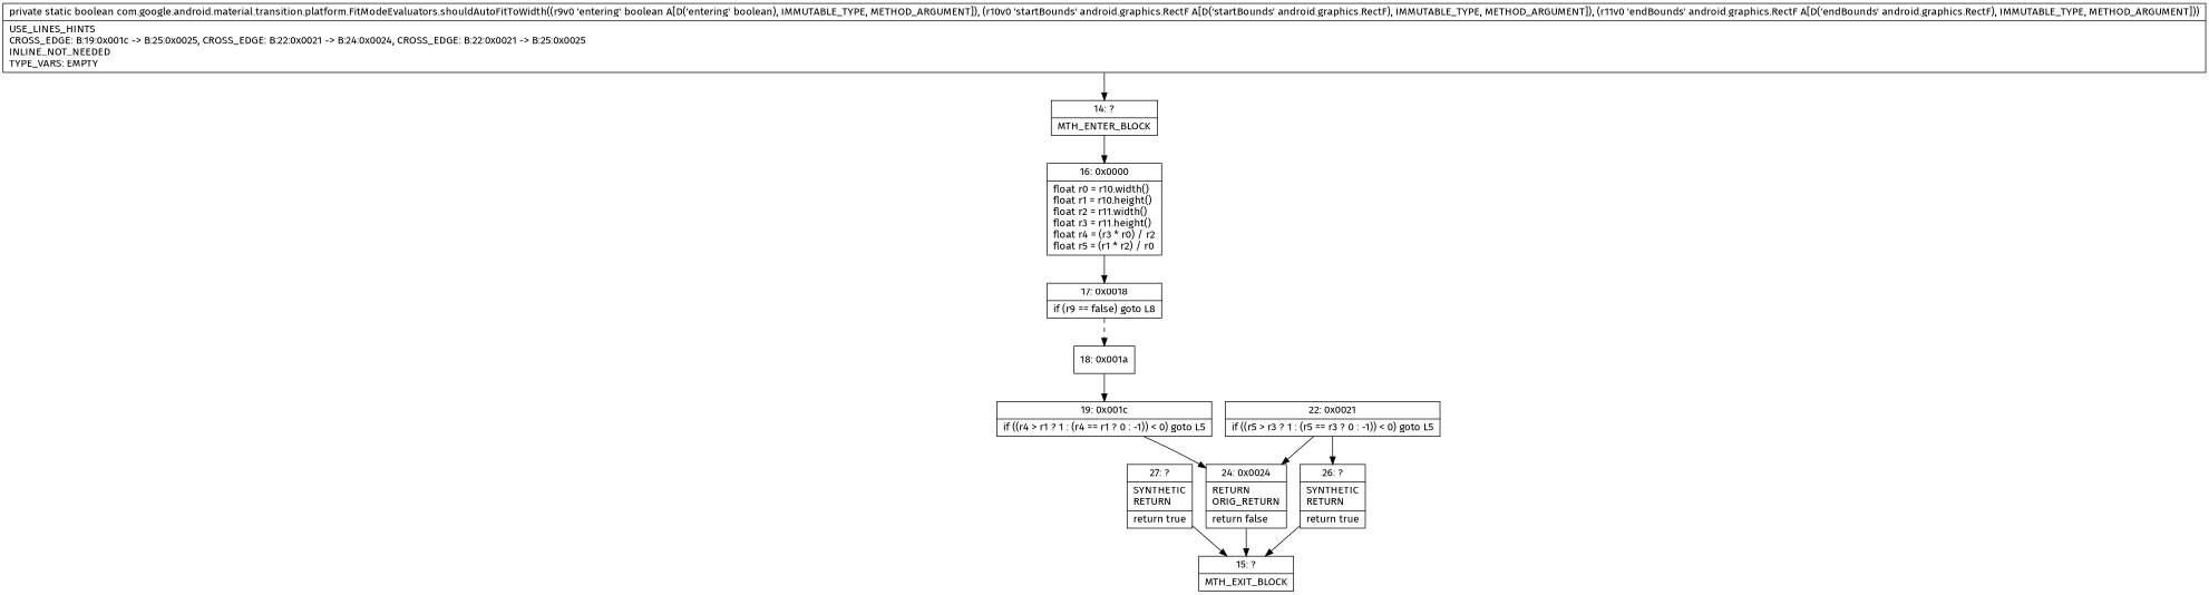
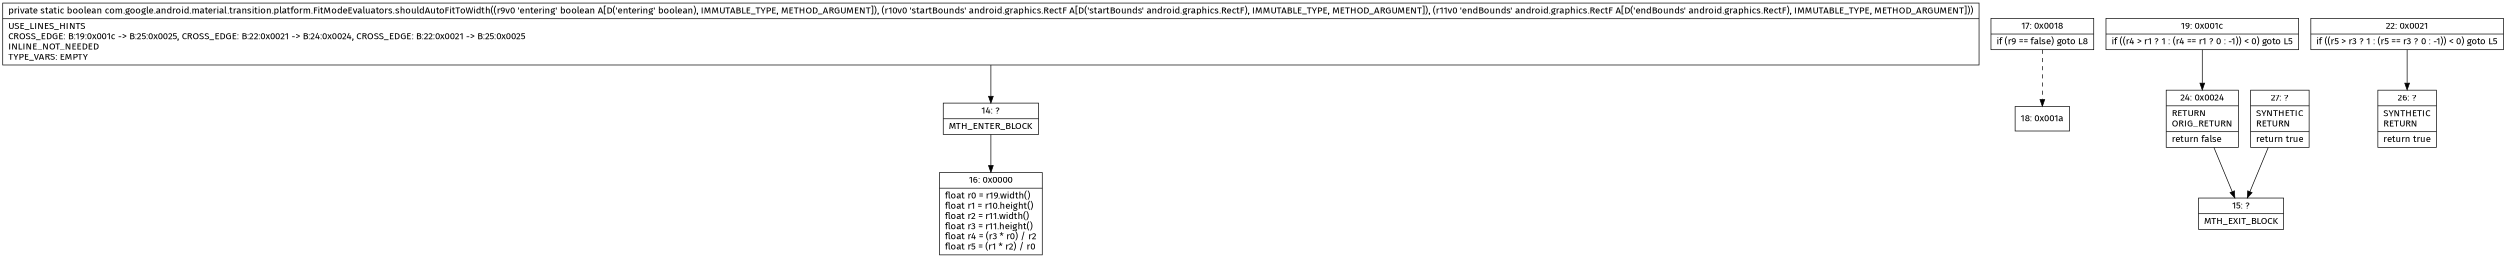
  digraph {
    fontname="Fira Sans"
    node [fontname="Fira Sans" shape=record]
    edge [fontname="Fira Sans"]
    n1 [label="{14\:\ ?|MTH_ENTER_BLOCK\l}"]
-   n2 [label="{16\:\ 0x0000|float r0 = r10.width()\lfloat r1 = r10.height()\lfloat r2 = r11.width()\lfloat r3 = r11.height()\lfloat r4 = (r3 * r0) \/ r2\lfloat r5 = (r1 * r2) \/ r0\l}"]
+   n2 [label="{16\:\ 0x0000|float r0 = r19.width()\lfloat r1 = r10.height()\lfloat r2 = r11.width()\lfloat r3 = r11.height()\lfloat r4 = (r3 * r0) \/ r2\lfloat r5 = (r1 * r2) \/ r0\l}"]
    n3 [label="{17\:\ 0x0018|if (r9 == false) goto L8\l}"]
    n4 [label="{18\:\ 0x001a}"]
    n5 [label="{19\:\ 0x001c|if ((r4 \> r1 ? 1 : (r4 == r1 ? 0 : \-1)) \< 0) goto L5\l}"]
    n6 [label="{24\:\ 0x0024|RETURN\lORIG_RETURN\l|return false\l}"]
    n7 [label="{15\:\ ?|MTH_EXIT_BLOCK\l}"]
    n8 [label="{27\:\ ?|SYNTHETIC\lRETURN\l|return true\l}"]
    n9 [label="{22\:\ 0x0021|if ((r5 \> r3 ? 1 : (r5 == r3 ? 0 : \-1)) \< 0) goto L5\l}"]
    n10 [label="{26\:\ ?|SYNTHETIC\lRETURN\l|return true\l}"]
    n11 [label="{private static boolean com.google.android.material.transition.platform.FitModeEvaluators.shouldAutoFitToWidth((r9v0 'entering' boolean A[D('entering' boolean), IMMUTABLE_TYPE, METHOD_ARGUMENT]), (r10v0 'startBounds' android.graphics.RectF A[D('startBounds' android.graphics.RectF), IMMUTABLE_TYPE, METHOD_ARGUMENT]), (r11v0 'endBounds' android.graphics.RectF A[D('endBounds' android.graphics.RectF), IMMUTABLE_TYPE, METHOD_ARGUMENT]))  | USE_LINES_HINTS\lCROSS_EDGE: B:19:0x001c \-\> B:25:0x0025, CROSS_EDGE: B:22:0x0021 \-\> B:24:0x0024, CROSS_EDGE: B:22:0x0021 \-\> B:25:0x0025\lINLINE_NOT_NEEDED\lTYPE_VARS: EMPTY\l}"]
    n1 -> n2
-   n2 -> n3
    n3 -> n4 [style=dashed]
-   n4 -> n5
    n5 -> n6
    n6 -> n7
    n8 -> n7
-   n9 -> n6
    n9 -> n10 [style=solid]
-   n10 -> n7
    n11 -> n1
  }
